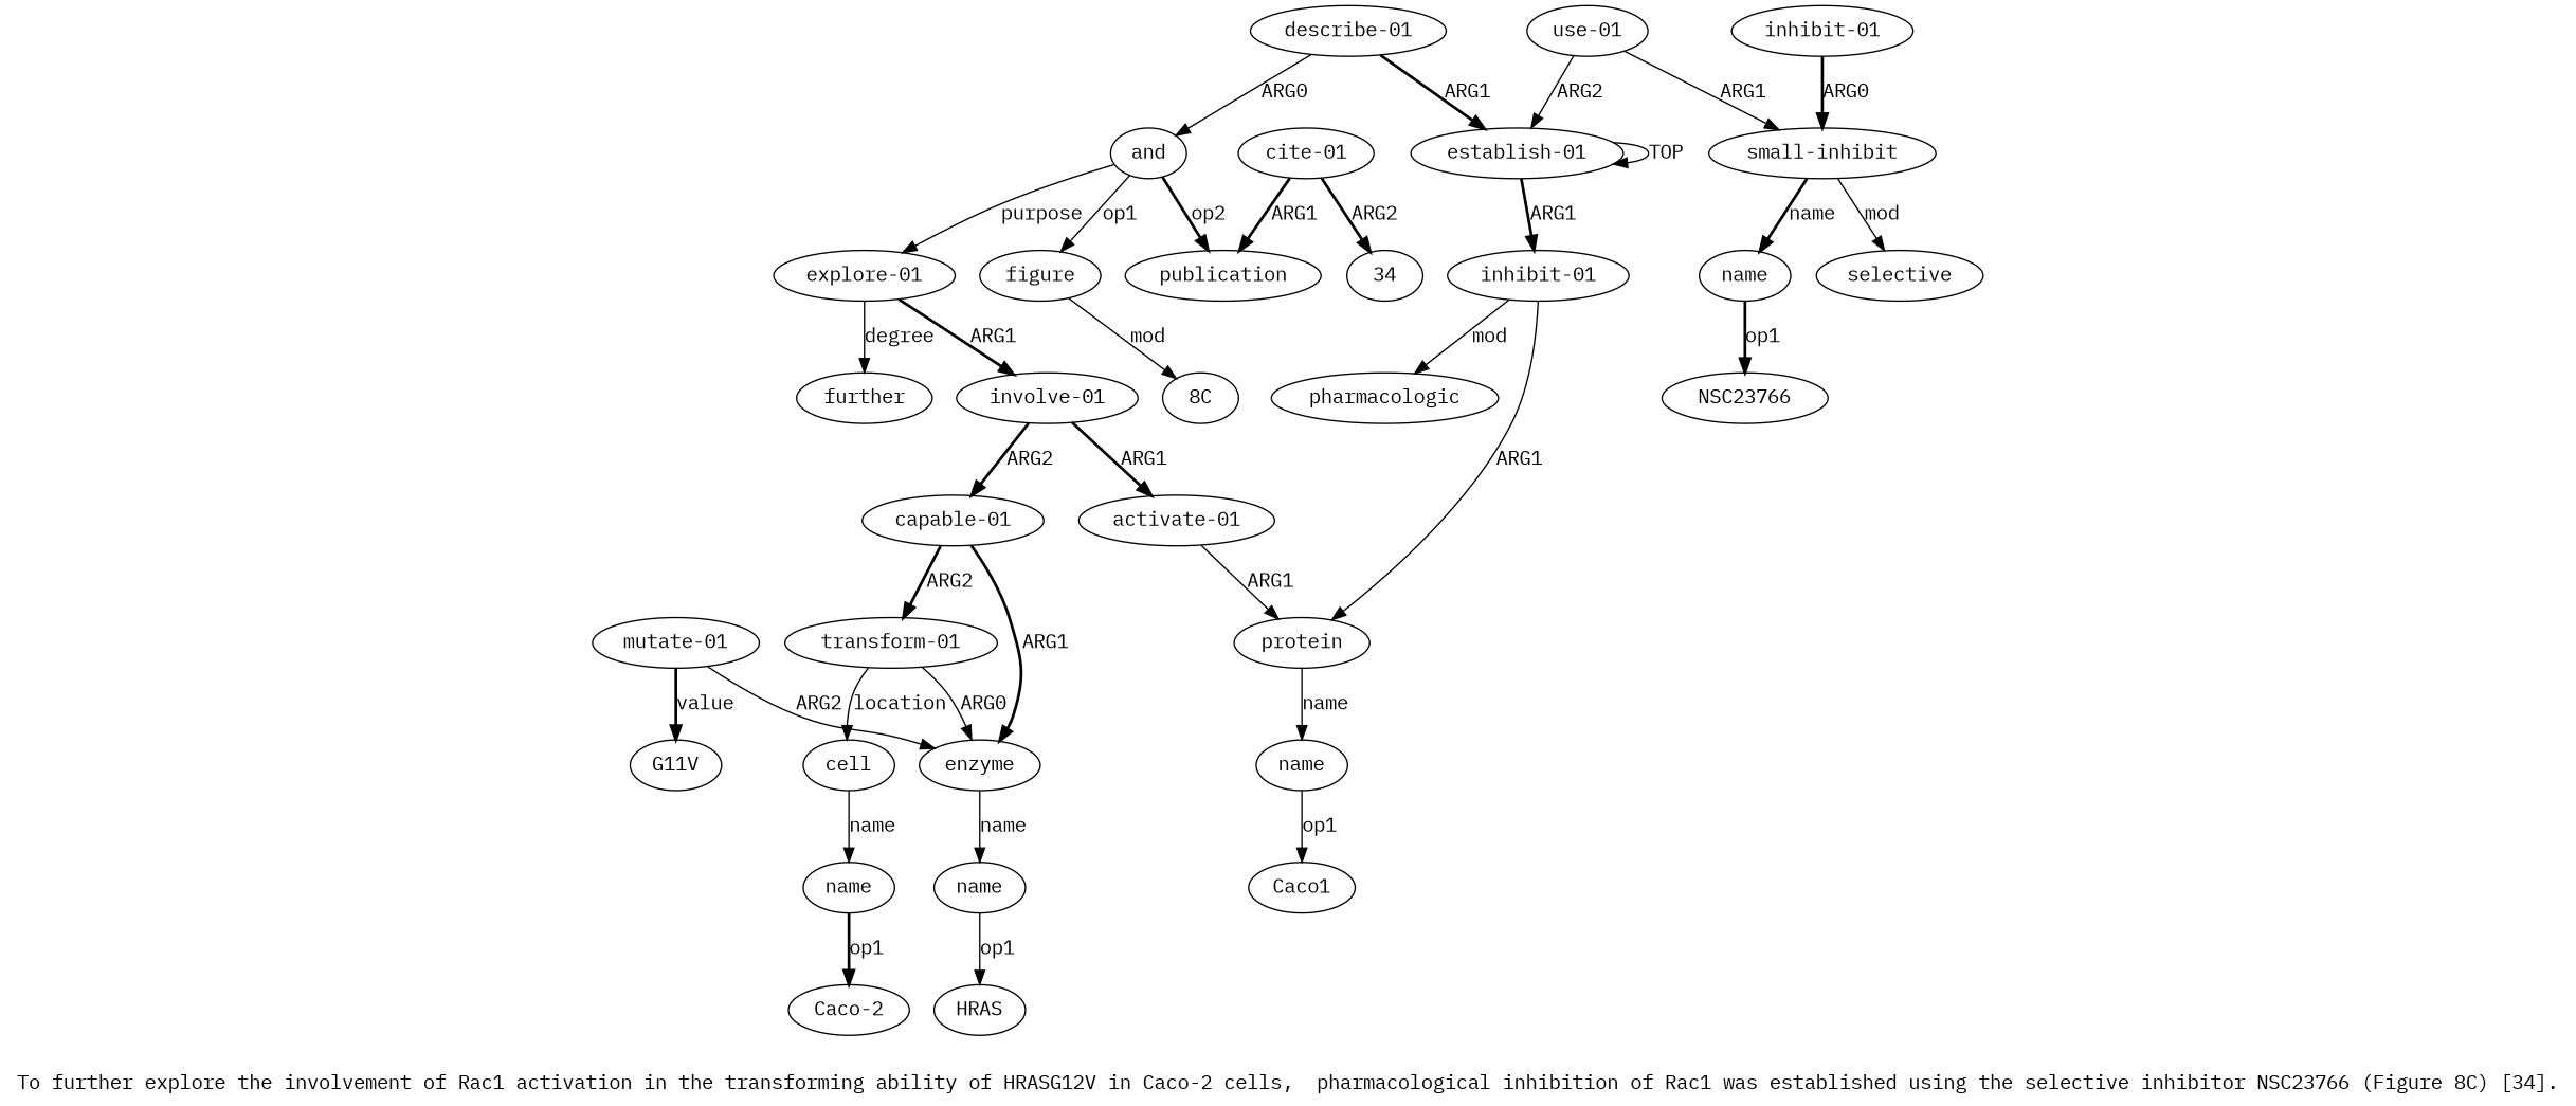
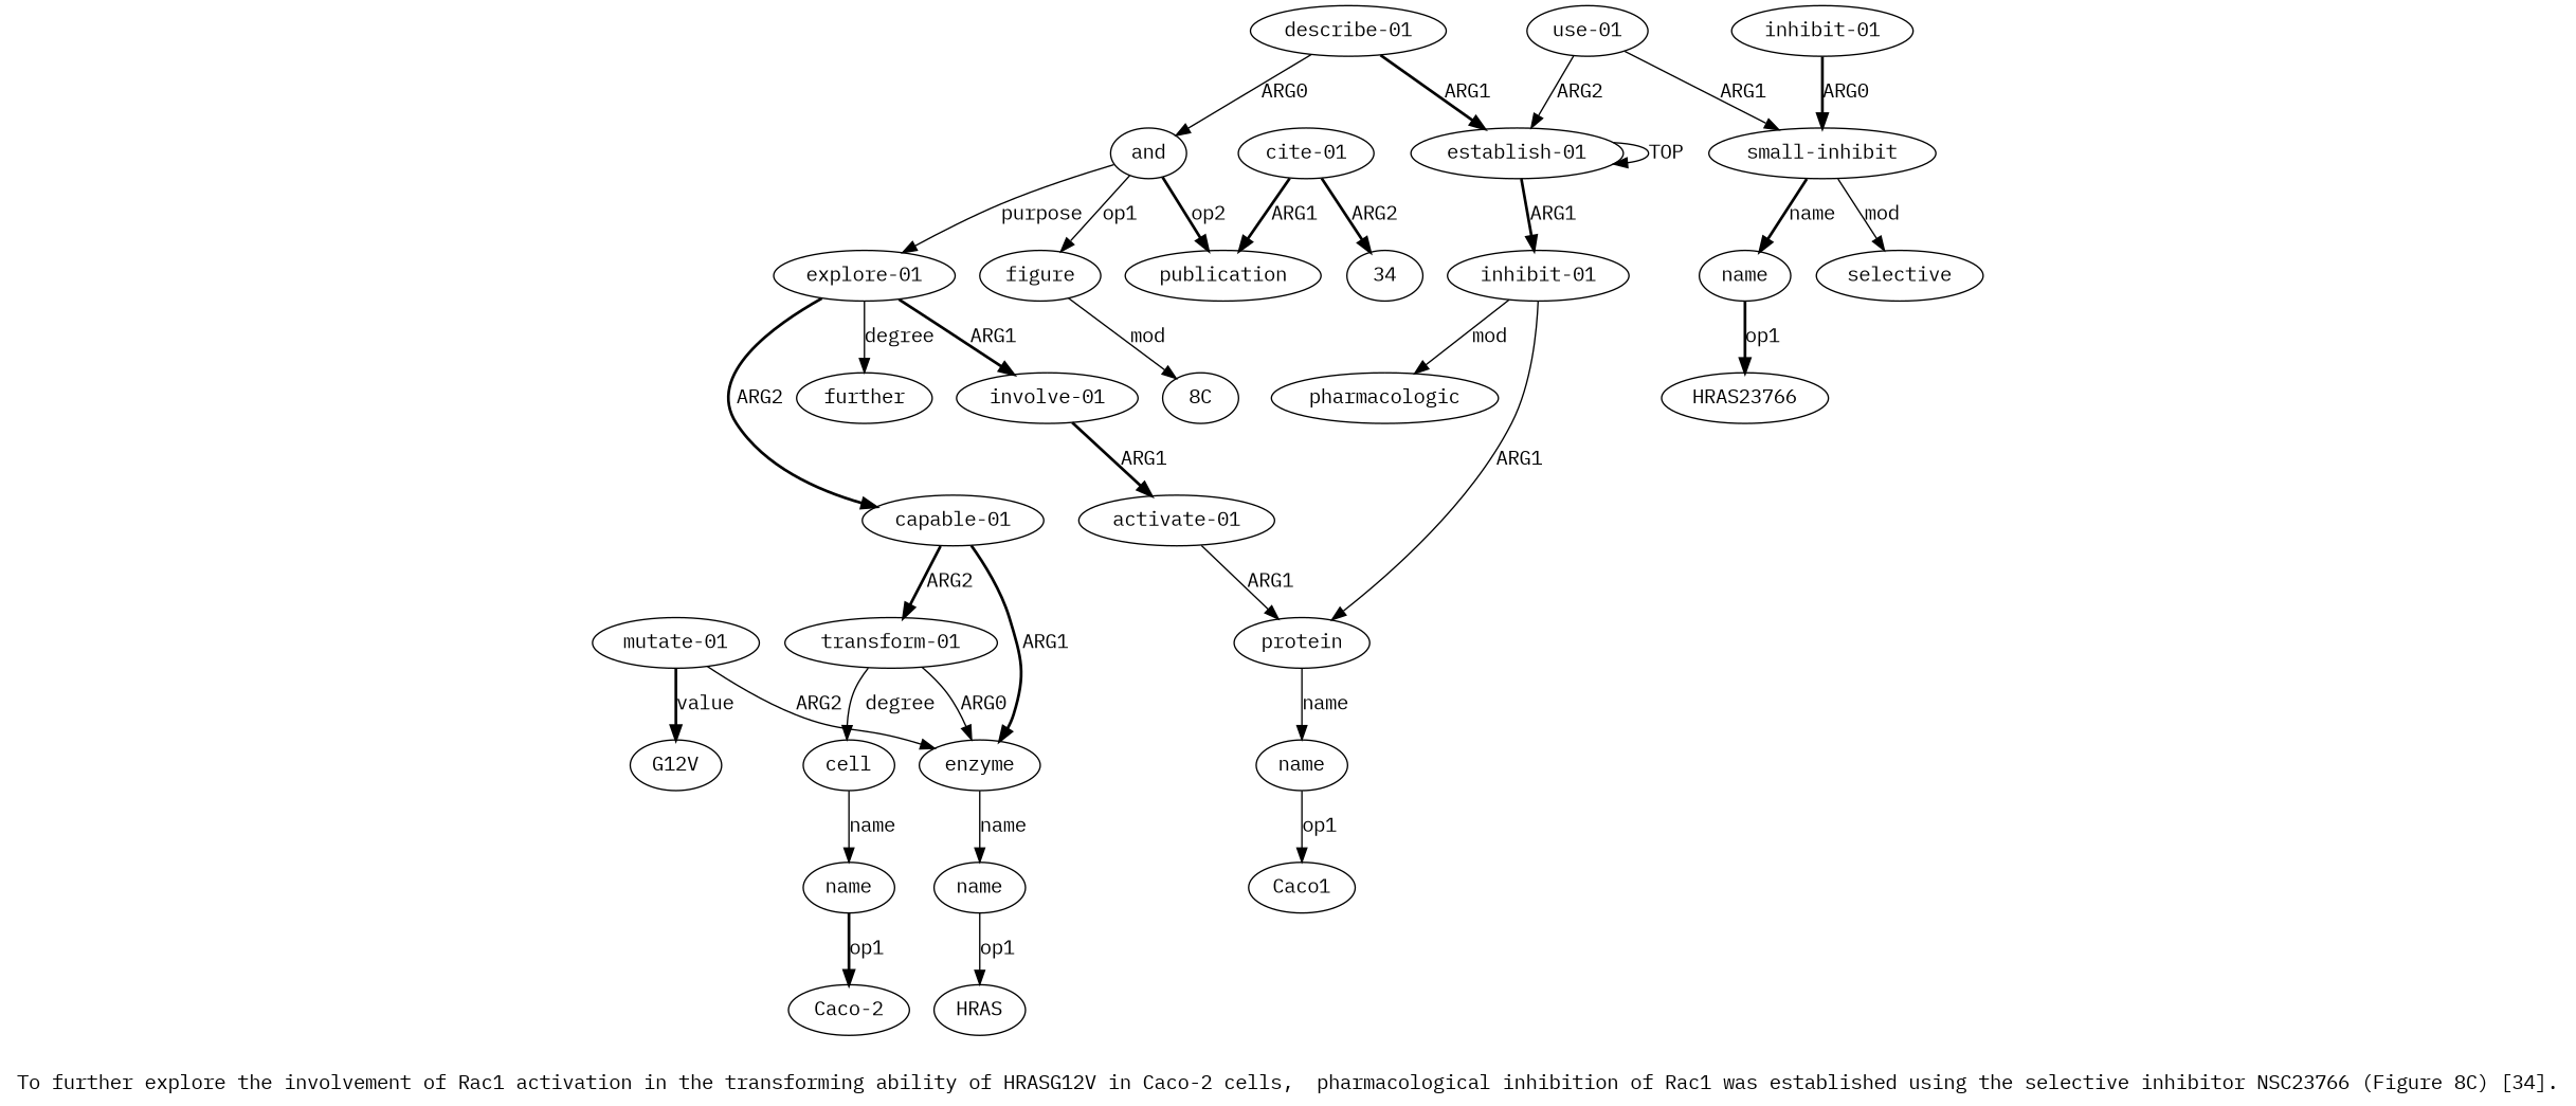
  digraph {
    fontname="IBM Plex Mono"
    label="To further explore the involvement of Rac1 activation in the transforming ability of HRASG12V in Caco-2 cells,  pharmacological inhibition of Rac1 was established using the selective inhibitor NSC23766 (Figure 8C) [34]."
    node [color=black fontname="IBM Plex Mono" gold_ind=-1 gold_label=name test_ind=-1 test_label=name]
    edge [color=black fontname="IBM Plex Mono" gold_label=ARG1 style=solid test_label=ARG1]
    n1 [gold_ind=20 gold_label=further label=further test_ind=20 test_label=further]
    n2 [gold_ind=21 gold_label="describe-01" label="describe-01" test_ind=21 test_label="describe-01"]
    n3 [gold_ind=22 gold_label=and label=and test_ind=22 test_label=and]
    n4 [gold_ind=0 gold_label="establish-01" label="establish-01" test_ind=0 test_label="establish-01"]
    n5 [gold_ind=23 gold_label=figure label=figure test_ind=23 test_label=figure]
    n6 [gold_ind=24 gold_label=publication label=publication test_ind=24 test_label=publication]
    n7 [gold_ind=10 gold_label="explore-01" label="explore-01" test_ind=10 test_label="explore-01"]
    n8 [gold_ind=1 gold_label="inhibit-01" label="inhibit-01" test_ind=1 test_label="inhibit-01"]
    n9 [gold_label="8C" label="8C" test_label="8C"]
    n10 [gold_ind=11 gold_label="involve-01" label="involve-01" test_ind=11 test_label="involve-01"]
    n11 [gold_ind=2 gold_label=protein label=protein test_ind=2 test_label=protein]
    n12 [gold_ind=4 gold_label=pharmacologic label=pharmacologic test_ind=4 test_label=pharmacologic]
    n13 [gold_ind=25 gold_label="cite-01" label="cite-01" test_ind=25 test_label="cite-01"]
    n14 [gold_label=34 label=34 test_label=34]
    n15 [gold_label=Rac1 label=Caco1 test_label=Rac1]
-   n16 [gold_label=G12V label=G11V test_label=G12V]
-   n17 [gold_label=NSC23766 label=NSC23766 test_label=NSC23766]
+   n16 [gold_label=G12V label=G12V test_label=G12V]
+   n17 [gold_label=NSC23766 label=HRAS23766 test_label=NSC23766]
    n18 [gold_ind=15 label=name test_ind=15]
    n19 [gold_label=HRAS label=HRAS test_label=HRAS]
    n20 [gold_ind=14 gold_label=enzyme label=enzyme test_ind=14 test_label=enzyme]
    n21 [gold_ind=17 gold_label="transform-01" label="transform-01" test_ind=17 test_label="transform-01"]
    n22 [gold_ind=18 gold_label=cell label=cell test_ind=18 test_label=cell]
    n23 [gold_ind=19 label=name test_ind=19]
    n24 [gold_label="Caco-2" label="Caco-2" test_label="Caco-2"]
    n25 [gold_ind=16 gold_label="mutate-01" label="mutate-01" test_ind=16 test_label="mutate-01"]
    n26 [gold_ind=13 gold_label="capable-01" label="capable-01" test_ind=13 test_label="capable-01"]
    n27 [gold_ind=12 gold_label="activate-01" label="activate-01" test_ind=12 test_label="activate-01"]
    n28 [gold_ind=3 label=name test_ind=3]
    n29 [gold_ind=5 gold_label="use-01" label="use-01" test_ind=5 test_label="use-01"]
    n30 [gold_ind=6 gold_label="small-molecule" label="small-inhibit" test_ind=6 test_label="small-molecule"]
    n31 [gold_ind=7 label=name test_ind=7]
    n32 [gold_ind=9 gold_label=selective label=selective test_ind=9 test_label=selective]
    n33 [gold_ind=8 gold_label="inhibit-01" label="inhibit-01" test_ind=8 test_label="inhibit-01"]
    n2 -> n3 [gold_label=ARG0 label=ARG0 test_label=ARG0]
    n2 -> n4 [label=ARG1 style=bold]
    n3 -> n5 [gold_label=op1 label=op1 test_label=op1]
    n3 -> n6 [gold_label=op2 label=op2 style=bold test_label=op2]
    n3 -> n7 [gold_label=purpose label=purpose test_label=purpose]
    n4 -> n4 [gold_label=TOP label=TOP test_label=TOP]
    n4 -> n8 [label=ARG1 style=bold]
    n5 -> n9 [gold_label=mod label=mod test_label=mod]
    n7 -> n1 [gold_label=degree label=degree test_label=degree]
    n7 -> n10 [label=ARG1 style=bold]
    n8 -> n11 [label=ARG1]
    n8 -> n12 [gold_label=mod label=mod test_label=mod]
-   n10 -> n26 [gold_label=ARG2 label=ARG2 style=bold test_label=ARG2]
+   n7 -> n26 [gold_label=ARG2 label=ARG2 style=bold test_label=ARG2]
    n10 -> n27 [label=ARG1 style=bold]
    n11 -> n28 [gold_label=name label=name test_label=name]
    n13 -> n6 [label=ARG1 style=bold]
    n13 -> n14 [gold_label=ARG2 label=ARG2 style=bold test_label=ARG2]
    n18 -> n19 [gold_label=op1 label=op1 test_label=op1]
    n20 -> n18 [gold_label=name label=name test_label=name]
    n21 -> n20 [gold_label=ARG0 label=ARG0 test_label=ARG0]
-   n21 -> n22 [gold_label=location label=location test_label=location]
+   n21 -> n22 [gold_label=location label=degree test_label=location]
    n22 -> n23 [gold_label=name label=name test_label=name]
    n23 -> n24 [gold_label=op1 label=op1 style=bold test_label=op1]
    n25 -> n16 [gold_label=value label=value style=bold test_label=value]
    n25 -> n20 [gold_label=ARG2 label=ARG2 test_label=ARG2]
    n26 -> n20 [label=ARG1 style=bold]
    n26 -> n21 [gold_label=ARG2 label=ARG2 style=bold test_label=ARG2]
    n27 -> n11 [label=ARG1]
    n28 -> n15 [gold_label=op1 label=op1 test_label=op1]
    n29 -> n4 [gold_label=ARG2 label=ARG2 test_label=ARG2]
    n29 -> n30 [label=ARG1]
    n30 -> n31 [gold_label=name label=name style=bold test_label=name]
    n30 -> n32 [gold_label=mod label=mod test_label=mod]
    n31 -> n17 [gold_label=op1 label=op1 style=bold test_label=op1]
    n33 -> n30 [gold_label=ARG0 label=ARG0 style=bold test_label=ARG0]
  }
